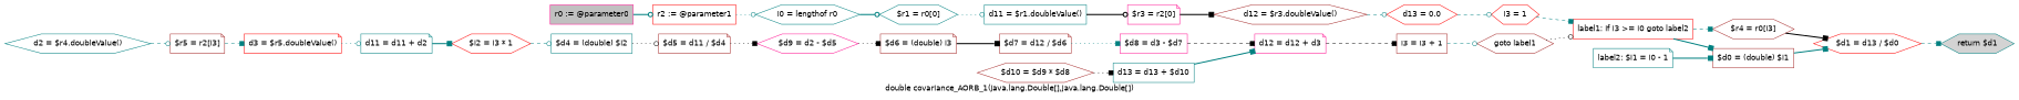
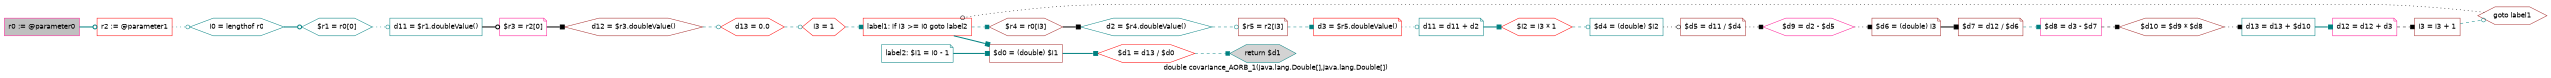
  digraph {
    fontname="DejaVu Sans"
    label="double covariance_AORB_1(java.lang.Double[],java.lang.Double[])"
    rankdir=LR
    node [color=brown fontname="DejaVu Sans" shape=hexagon]
    edge [arrowhead=box color=teal fontname="DejaVu Sans" style=dashed]
    n1 [color=deeppink fillcolor=gray label="r0 := @parameter0" shape=box style=filled]
    n2 [color=red label="r2 := @parameter1" shape=box]
    n3 [color=teal label="i0 = lengthof r0"]
    n4 [color=teal label="$r1 = r0[0]"]
    n5 [color=teal label="d11 = $r1.doubleValue()" shape=box]
    n6 [color=deeppink label="$r3 = r2[0]" shape=note]
    n7 [label="d12 = $r3.doubleValue()"]
    n8 [color=red label="d13 = 0.0"]
    n9 [color=red label="i3 = 1"]
    n10 [color=red label="label1: if i3 >= i0 goto label2" shape=box]
    n11 [label="$r4 = r0[i3]"]
    n12 [label="$d0 = (double) $i1" shape=box]
    n13 [color=teal label="d2 = $r4.doubleValue()"]
    n14 [color=teal label="label2: $i1 = i0 - 1" shape=note]
    n15 [label="$r5 = r2[i3]" shape=note]
    n16 [color=red label="$d1 = d13 / $d0"]
    n17 [color=red label="d3 = $r5.doubleValue()" shape=note]
    n18 [color=teal label="d11 = d11 + d2" shape=note]
    n19 [color=red label="$i2 = i3 * 1"]
    n20 [color=teal label="$d4 = (double) $i2" shape=box]
    n21 [label="$d5 = d11 / $d4" shape=note]
    n22 [color=deeppink label="$d9 = d2 - $d5"]
    n23 [label="$d6 = (double) i3" shape=note]
    n24 [label="$d7 = d12 / $d6" shape=note]
    n25 [color=deeppink label="$d8 = d3 - $d7" shape=box]
    n26 [label="$d10 = $d9 * $d8"]
    n27 [color=teal label="d13 = d13 + $d10" shape=box]
    n28 [color=deeppink label="d12 = d12 + d3" shape=note]
    n29 [label="i3 = i3 + 1" shape=box]
    n30 [label="goto label1"]
    n31 [color=teal fillcolor=lightgray label="return $d1" style=filled]
    n1 -> n2 [arrowhead=odot style=bold]
    n2 -> n3 [arrowhead=odot style=dotted]
    n3 -> n4 [arrowhead=odot style=bold]
    n4 -> n5 [arrowhead=odot style=dotted]
    n5 -> n6 [arrowhead=odot color=black style=bold]
    n6 -> n7 [color=black style=bold]
    n7 -> n8 [arrowhead=odot]
    n8 -> n9 [arrowhead=odot]
    n9 -> n10
    n10 -> n11
    n10 -> n12 [style=bold]
-   n11 -> n16 [color=black style=bold]
+   n11 -> n13 [color=black style=bold]
    n12 -> n16 [style=bold]
    n13 -> n15 [arrowhead=odot]
    n14 -> n12 [style=bold]
    n15 -> n17
    n16 -> n31
    n17 -> n18 [arrowhead=odot style=dotted]
    n18 -> n19 [style=bold]
    n19 -> n20 [arrowhead=odot]
    n20 -> n21 [arrowhead=odot color=black style=dotted]
    n21 -> n22 [color=black style=dotted]
    n22 -> n23 [color=black style=dotted]
    n23 -> n24 [color=black style=bold]
-   n24 -> n25 [style=dotted]
-   n25 -> n28 [color=black]
+   n24 -> n25
+   n25 -> n26 [color=black]
    n26 -> n27 [color=black style=dotted]
    n27 -> n28 [style=bold]
    n28 -> n29 [color=black]
    n29 -> n30 [arrowhead=odot]
    n30 -> n10 [arrowhead=odot color=black style=dotted]
  }
